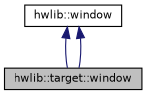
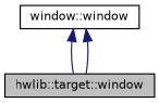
  digraph {
    node [color=black fontname=Helvetica fontsize=10 shape=record style=filled]
    edge [color=midnightblue dir=back fontname=Helvetica fontsize=10 labelfontname=Helvetica labelfontsize=10 style=solid]
    n1 [fillcolor=grey75 fontcolor=black height=0.2 label="hwlib::target::window" width=0.4]
-   n2 [fillcolor=white height=0.2 label="hwlib::window" width=0.4]
+   n2 [fillcolor=white height=0.2 label="window::window" width=0.4]
    n2 -> n1
    n2 -> n1
  }
